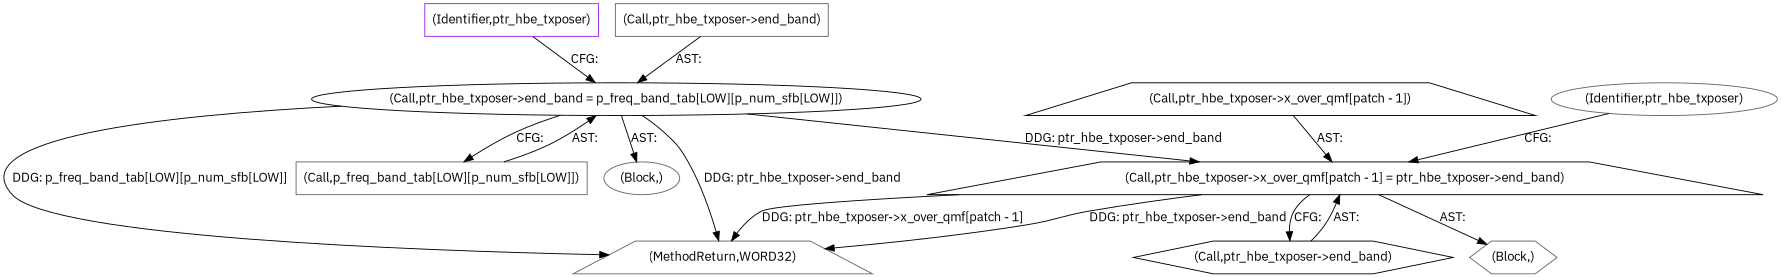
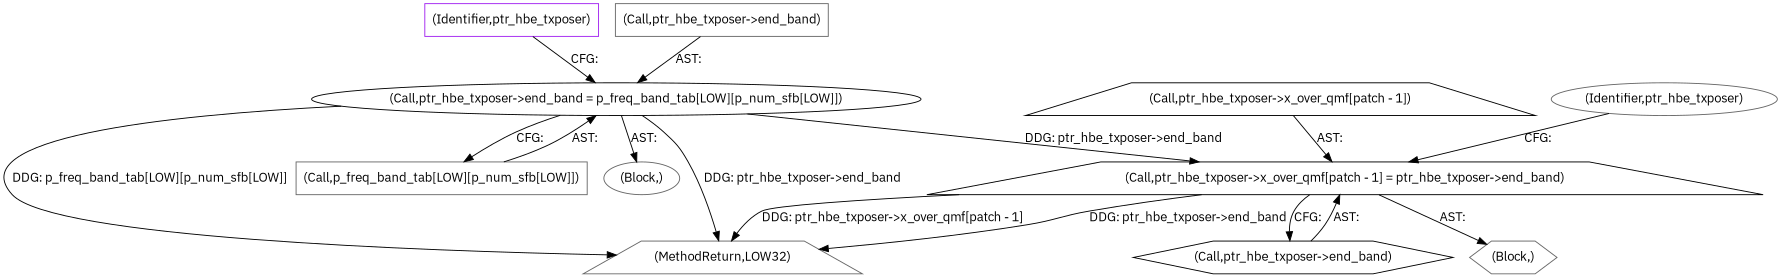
  digraph {
    fontname="IBM Plex Sans"
    node [color=gray40 shape=trapezium fontname="IBM Plex Sans"]
    edge [fontname="IBM Plex Sans"]
    n1 [label="(Call,ptr_hbe_txposer->x_over_qmf[patch - 1] = ptr_hbe_txposer->end_band)" color=black]
    n2 [label="(Block,)" shape=hexagon]
-   n3 [label="(MethodReturn,WORD32)"]
+   n3 [label="(MethodReturn,LOW32)"]
    n4 [label="(Call,ptr_hbe_txposer->end_band)" color=black shape=hexagon]
    n5 [label="(Call,ptr_hbe_txposer->end_band = p_freq_band_tab[LOW][p_num_sfb[LOW]])" color=black shape=ellipse]
    n6 [label="(Call,p_freq_band_tab[LOW][p_num_sfb[LOW]])" shape=box]
    n7 [label="(Block,)" shape=ellipse]
    n8 [label="(Call,ptr_hbe_txposer->x_over_qmf[patch - 1])" color=black]
    n9 [label="(Identifier,ptr_hbe_txposer)" color=purple shape=box]
    n10 [label="(Call,ptr_hbe_txposer->end_band)" shape=box]
    n11 [label="(Identifier,ptr_hbe_txposer)" shape=ellipse]
    n1 -> n2 [label="AST: "]
    n1 -> n3 [label="DDG: ptr_hbe_txposer->end_band"]
    n1 -> n3 [label="DDG: ptr_hbe_txposer->x_over_qmf[patch - 1]"]
    n1 -> n4 [label="CFG: "]
    n4 -> n1 [label="AST: "]
    n5 -> n1 [label="DDG: ptr_hbe_txposer->end_band"]
    n5 -> n3 [label="DDG: ptr_hbe_txposer->end_band"]
    n5 -> n3 [label="DDG: p_freq_band_tab[LOW][p_num_sfb[LOW]]"]
    n5 -> n6 [label="CFG: "]
    n5 -> n7 [label="AST: "]
    n6 -> n5 [label="AST: "]
    n8 -> n1 [label="AST: "]
    n9 -> n5 [label="CFG: "]
    n10 -> n5 [label="AST: "]
    n11 -> n1 [label="CFG: "]
  }
